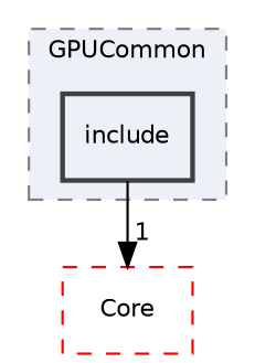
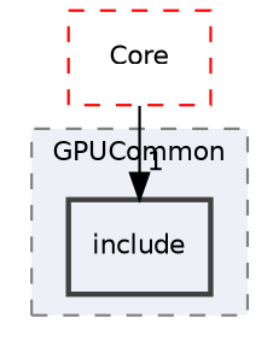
  digraph {
    compound=true
    node [fillcolor="#edf0f7" fontname=Helvetica fontsize=10 shape=box]
    n1 [color=grey25 label=include style="filled,bold,"]
    n2 [color=red label=Core style="dashed,"]
    subgraph cluster_1 {
      bgcolor="#edf0f7"
      fontname=Helvetica
      fontsize=10
      label=GPUCommon
      pencolor=grey50
      style="filled,dashed,"
      n1
    }
-   n1 -> n2 [fontname=Helvetica fontsize=10 headlabel=1 labeldistance=1.5 labelfontname=Helvetica labelfontsize=10]
+   n2 -> n1 [fontname=Helvetica fontsize=10 headlabel=1 labeldistance=1.5 labelfontname=Helvetica labelfontsize=10]
  }
